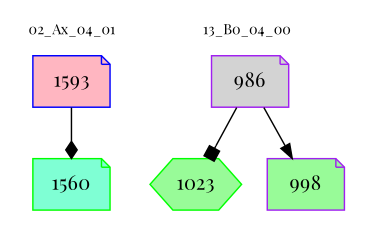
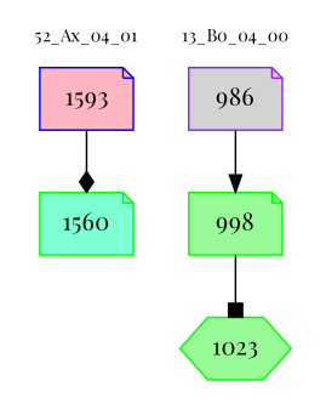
  digraph {
    fontname="Playfair Display"
    node [color=green fillcolor=palegreen fontname="Playfair Display" shape=note style=filled]
    edge [color=black fontname="Playfair Display"]
    n1 [color=blue fillcolor=lightpink label=1593]
    n2 [fillcolor=aquamarine label=1560]
    n3 [color=purple fillcolor=lightgrey label=986]
    n4 [label=1023 shape=hexagon]
-   n5 [color=purple label=998]
+   n5 [label=998]
    subgraph cluster_1 {
      color=white
      fontsize=10
-     label="02_Ax_04_01"
+     label="52_Ax_04_01"
      n1
      n2
    }
    subgraph cluster_2 {
      color=white
      fontsize=10
      label="13_B0_04_00"
      n3
      n4
      n5
    }
    n1 -> n2 [arrowhead=diamond]
-   n3 -> n4 [arrowhead=box]
+   n5 -> n4 [arrowhead=box]
    n3 -> n5 [arrowhead=normal]
  }
